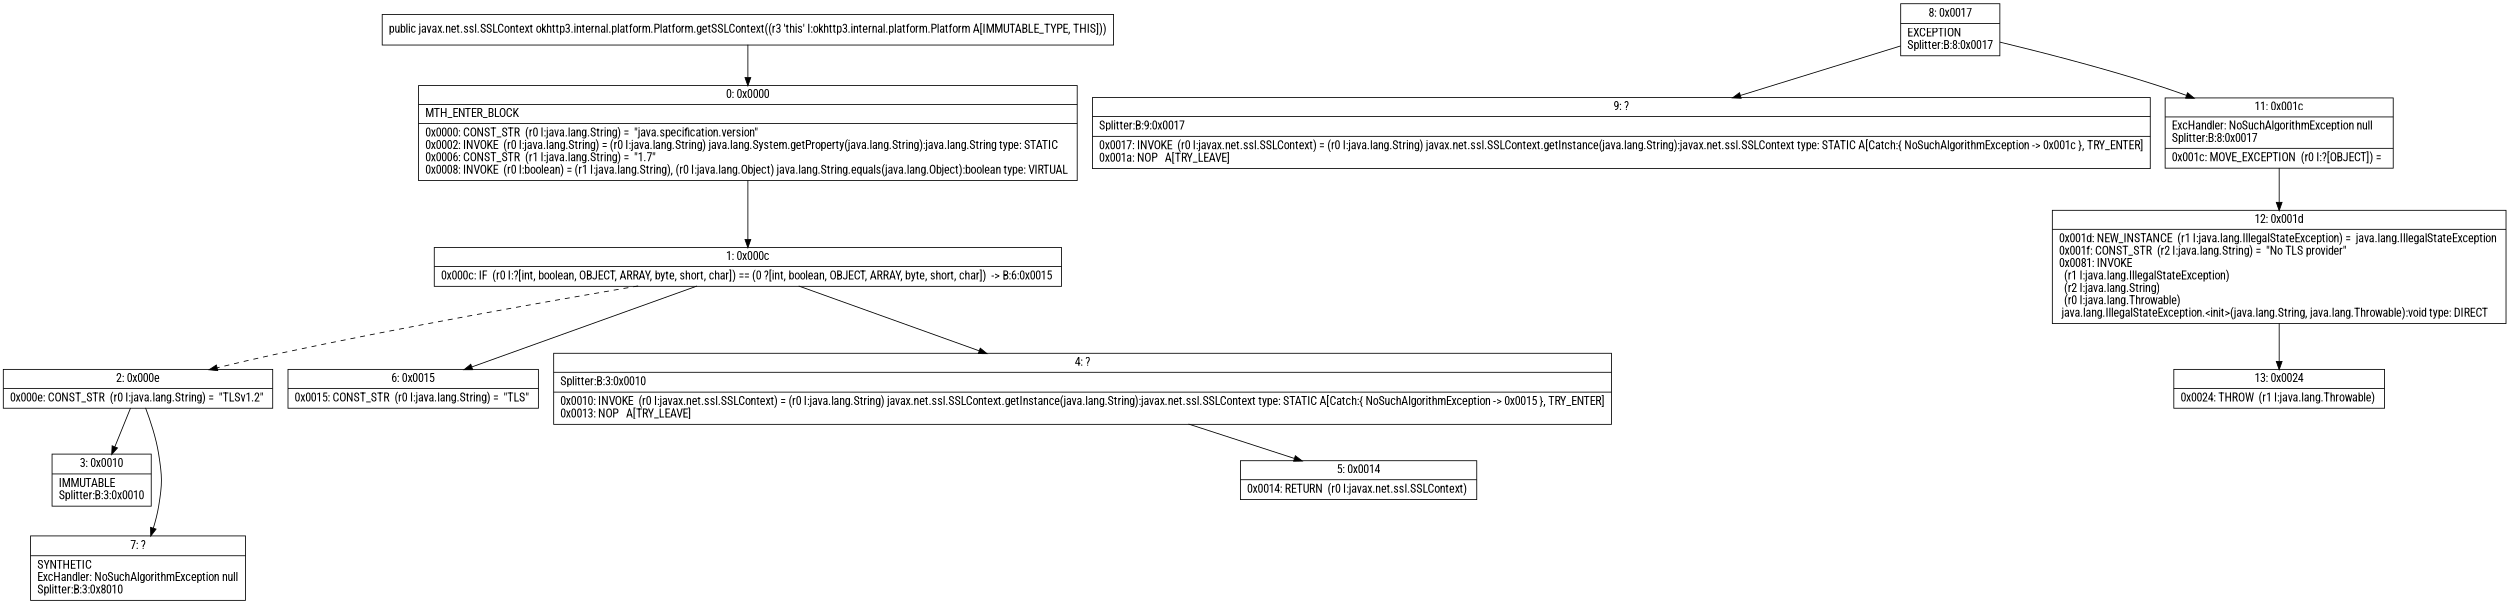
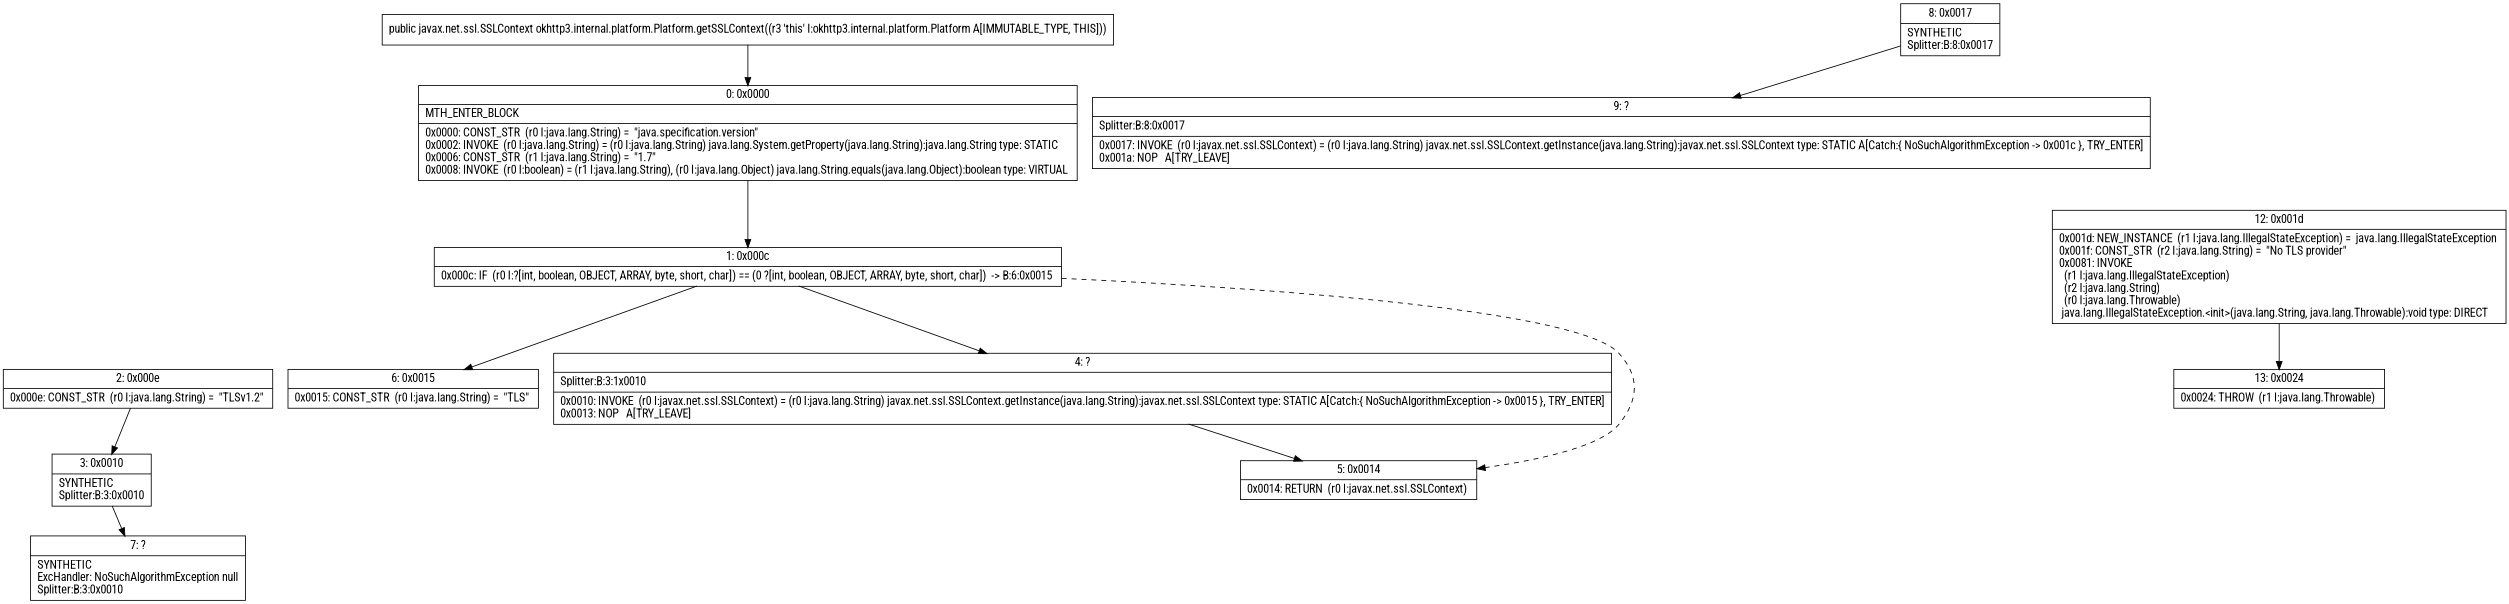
  digraph {
    fontname="Roboto Condensed"
    node [fontname="Roboto Condensed" shape=record]
    edge [fontname="Roboto Condensed"]
    n1 [label="{0\:\ 0x0000|MTH_ENTER_BLOCK\l|0x0000: CONST_STR  (r0 I:java.lang.String) =  \"java.specification.version\" \l0x0002: INVOKE  (r0 I:java.lang.String) = (r0 I:java.lang.String) java.lang.System.getProperty(java.lang.String):java.lang.String type: STATIC \l0x0006: CONST_STR  (r1 I:java.lang.String) =  \"1.7\" \l0x0008: INVOKE  (r0 I:boolean) = (r1 I:java.lang.String), (r0 I:java.lang.Object) java.lang.String.equals(java.lang.Object):boolean type: VIRTUAL \l}"]
    n2 [label="{1\:\ 0x000c|0x000c: IF  (r0 I:?[int, boolean, OBJECT, ARRAY, byte, short, char]) == (0 ?[int, boolean, OBJECT, ARRAY, byte, short, char])  \-\> B:6:0x0015 \l}"]
    n3 [label="{2\:\ 0x000e|0x000e: CONST_STR  (r0 I:java.lang.String) =  \"TLSv1.2\" \l}"]
    n4 [label="{6\:\ 0x0015|0x0015: CONST_STR  (r0 I:java.lang.String) =  \"TLS\" \l}"]
-   n5 [label="{4\:\ ?|Splitter:B:3:0x0010\l|0x0010: INVOKE  (r0 I:javax.net.ssl.SSLContext) = (r0 I:java.lang.String) javax.net.ssl.SSLContext.getInstance(java.lang.String):javax.net.ssl.SSLContext type: STATIC A[Catch:\{ NoSuchAlgorithmException \-\> 0x0015 \}, TRY_ENTER]\l0x0013: NOP   A[TRY_LEAVE]\l}"]
-   n6 [label="{3\:\ 0x0010|IMMUTABLE\lSplitter:B:3:0x0010\l}"]
-   n7 [label="{7\:\ ?|SYNTHETIC\lExcHandler: NoSuchAlgorithmException null\lSplitter:B:3:0x8010\l}"]
+   n5 [label="{4\:\ ?|Splitter:B:3:1x0010\l|0x0010: INVOKE  (r0 I:javax.net.ssl.SSLContext) = (r0 I:java.lang.String) javax.net.ssl.SSLContext.getInstance(java.lang.String):javax.net.ssl.SSLContext type: STATIC A[Catch:\{ NoSuchAlgorithmException \-\> 0x0015 \}, TRY_ENTER]\l0x0013: NOP   A[TRY_LEAVE]\l}"]
+   n6 [label="{3\:\ 0x0010|SYNTHETIC\lSplitter:B:3:0x0010\l}"]
+   n7 [label="{7\:\ ?|SYNTHETIC\lExcHandler: NoSuchAlgorithmException null\lSplitter:B:3:0x0010\l}"]
    n8 [label="{5\:\ 0x0014|0x0014: RETURN  (r0 I:javax.net.ssl.SSLContext) \l}"]
-   n9 [label="{8\:\ 0x0017|EXCEPTION\lSplitter:B:8:0x0017\l}"]
-   n10 [label="{9\:\ ?|Splitter:B:9:0x0017\l|0x0017: INVOKE  (r0 I:javax.net.ssl.SSLContext) = (r0 I:java.lang.String) javax.net.ssl.SSLContext.getInstance(java.lang.String):javax.net.ssl.SSLContext type: STATIC A[Catch:\{ NoSuchAlgorithmException \-\> 0x001c \}, TRY_ENTER]\l0x001a: NOP   A[TRY_LEAVE]\l}"]
-   n11 [label="{11\:\ 0x001c|ExcHandler: NoSuchAlgorithmException null\lSplitter:B:8:0x0017\l|0x001c: MOVE_EXCEPTION  (r0 I:?[OBJECT]) =  \l}"]
+   n9 [label="{8\:\ 0x0017|SYNTHETIC\lSplitter:B:8:0x0017\l}"]
+   n10 [label="{9\:\ ?|Splitter:B:8:0x0017\l|0x0017: INVOKE  (r0 I:javax.net.ssl.SSLContext) = (r0 I:java.lang.String) javax.net.ssl.SSLContext.getInstance(java.lang.String):javax.net.ssl.SSLContext type: STATIC A[Catch:\{ NoSuchAlgorithmException \-\> 0x001c \}, TRY_ENTER]\l0x001a: NOP   A[TRY_LEAVE]\l}"]
    n12 [label="{12\:\ 0x001d|0x001d: NEW_INSTANCE  (r1 I:java.lang.IllegalStateException) =  java.lang.IllegalStateException \l0x001f: CONST_STR  (r2 I:java.lang.String) =  \"No TLS provider\" \l0x0081: INVOKE  \l  (r1 I:java.lang.IllegalStateException)\l  (r2 I:java.lang.String)\l  (r0 I:java.lang.Throwable)\l java.lang.IllegalStateException.\<init\>(java.lang.String, java.lang.Throwable):void type: DIRECT \l}"]
    n13 [label="{13\:\ 0x0024|0x0024: THROW  (r1 I:java.lang.Throwable) \l}"]
    n14 [label="{public javax.net.ssl.SSLContext okhttp3.internal.platform.Platform.getSSLContext((r3 'this' I:okhttp3.internal.platform.Platform A[IMMUTABLE_TYPE, THIS])) }"]
    n1 -> n2
-   n2 -> n3 [style=dashed]
+   n2 -> n8 [style=dashed]
    n2 -> n4
    n2 -> n5
    n3 -> n6
    n5 -> n8
-   n3 -> n7
+   n6 -> n7
    n9 -> n10
-   n9 -> n11
-   n11 -> n12
    n12 -> n13
    n14 -> n1
  }
